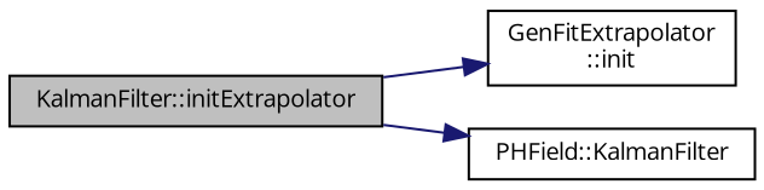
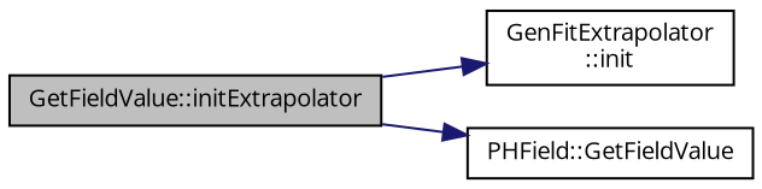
  digraph {
    fontname="Open Sans"
    rankdir=LR
    node [color=black fontname="Open Sans" fontsize=10 shape=record]
    edge [color=midnightblue fontname="Open Sans" fontsize=10 labelfontname=FreeSans labelfontsize=10 style=solid]
-   n1 [fillcolor=grey75 fontcolor=black height=0.2 label="KalmanFilter::initExtrapolator" style=filled width=0.4]
+   n1 [fillcolor=grey75 fontcolor=black height=0.2 label="GetFieldValue::initExtrapolator" style=filled width=0.4]
    n2 [height=0.2 label="GenFitExtrapolator\l::init" width=0.4]
-   n3 [height=0.2 label="PHField::KalmanFilter" width=0.4]
+   n3 [height=0.2 label="PHField::GetFieldValue" width=0.4]
    n1 -> n2
    n1 -> n3
  }
